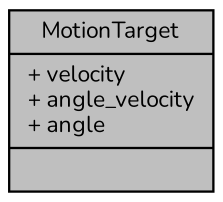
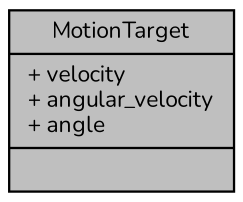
  digraph {
    fontname=Nunito
-   n1 [color=black fillcolor=grey75 fontcolor=black fontname=Nunito fontsize=10 height=0.2 label="{MotionTarget\n|+ velocity\l+ angle_velocity\l+ angle\l|}" shape=record style=filled width=0.4]
+   n1 [color=black fillcolor=grey75 fontcolor=black fontname=Nunito fontsize=10 height=0.2 label="{MotionTarget\n|+ velocity\l+ angular_velocity\l+ angle\l|}" shape=record style=filled width=0.4]
  }
